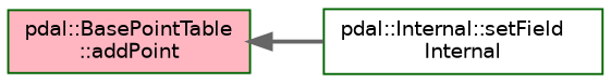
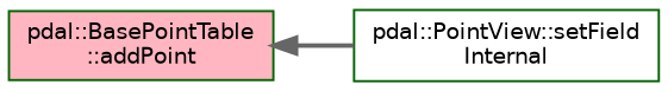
  digraph {
    rankdir=LR
    node [color=darkgreen fontname=Helvetica fontsize=10 shape=record style=filled]
    n1 [fillcolor=lightpink fontcolor=black height=0.2 label="pdal::BasePointTable\l::addPoint" width=0.4]
-   n2 [fillcolor=white height=0.2 label="pdal::Internal::setField\lInternal" width=0.4]
+   n2 [fillcolor=white height=0.2 label="pdal::PointView::setField\lInternal" width=0.4]
    n1 -> n2 [color=gray40 dir=back fontname=Helvetica fontsize=10 labelfontname=Helvetica labelfontsize=10 style=bold]
  }
